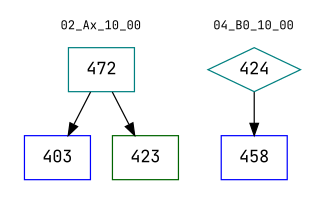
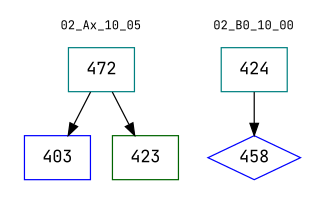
  digraph {
    fontname="JetBrains Mono"
    node [color=teal fontname="JetBrains Mono" shape=box]
    edge [color=black fontname="JetBrains Mono"]
    n1 [label=472]
    n2 [color=blue label=403]
    n3 [color=darkgreen label=423]
-   n4 [label=424 shape=diamond]
-   n5 [color=blue label=458]
+   n4 [label=424]
+   n5 [color=blue label=458 shape=diamond]
    subgraph cluster_1 {
      color=white
      fontsize=10
-     label="02_Ax_10_00"
+     label="02_Ax_10_05"
      n1
      n2
      n3
    }
    subgraph cluster_2 {
      color=white
      fontsize=10
-     label="04_B0_10_00"
+     label="02_B0_10_00"
      n4
      n5
    }
    n1 -> n2
    n1 -> n3
    n4 -> n5
  }
